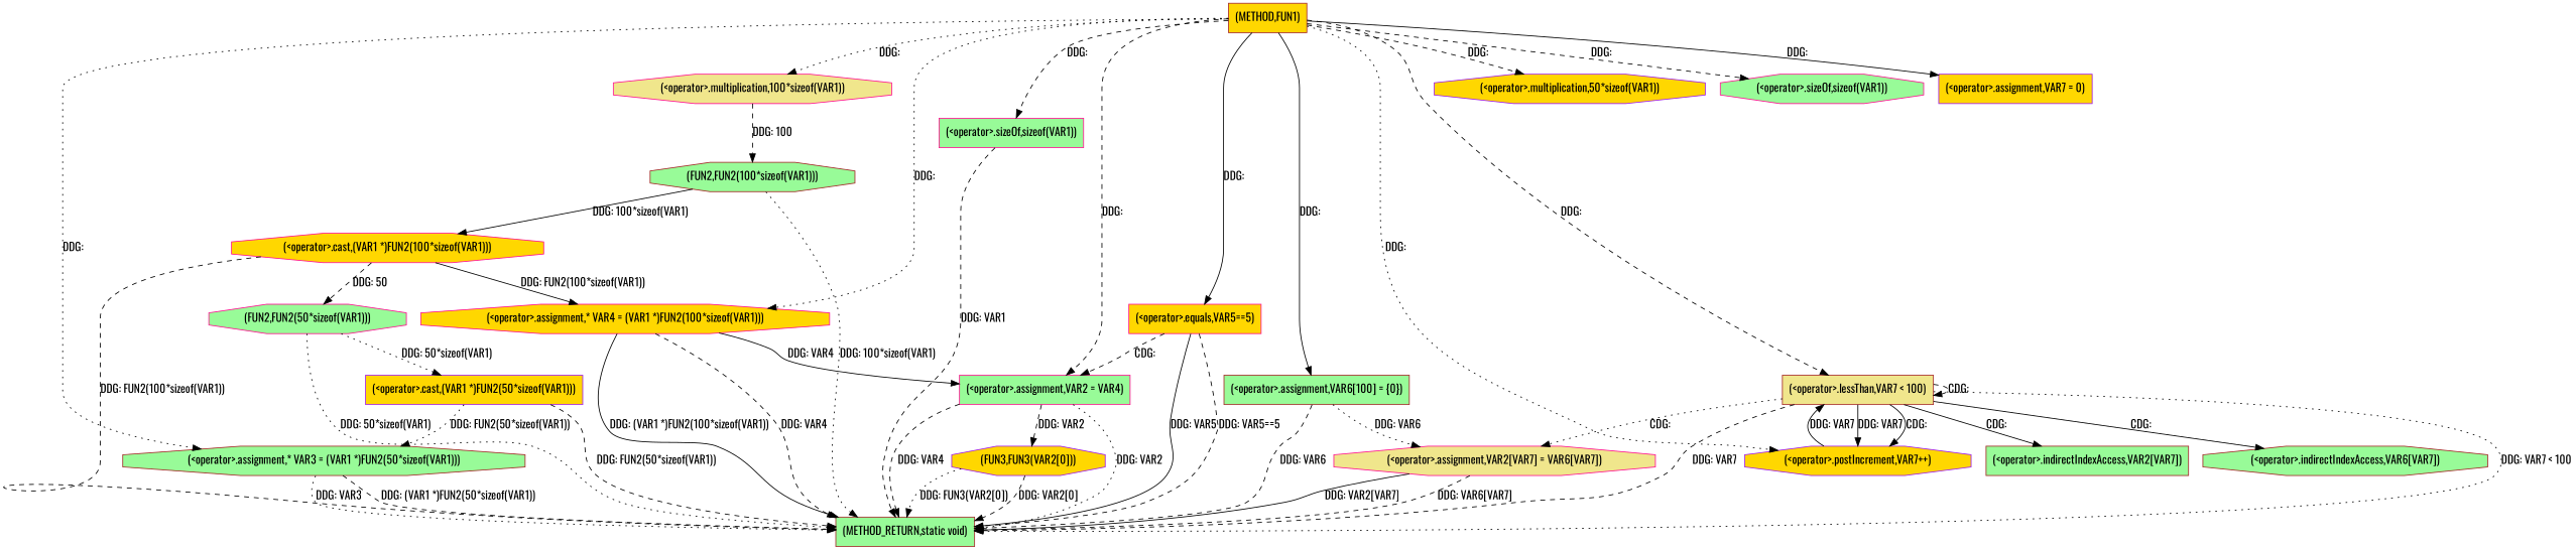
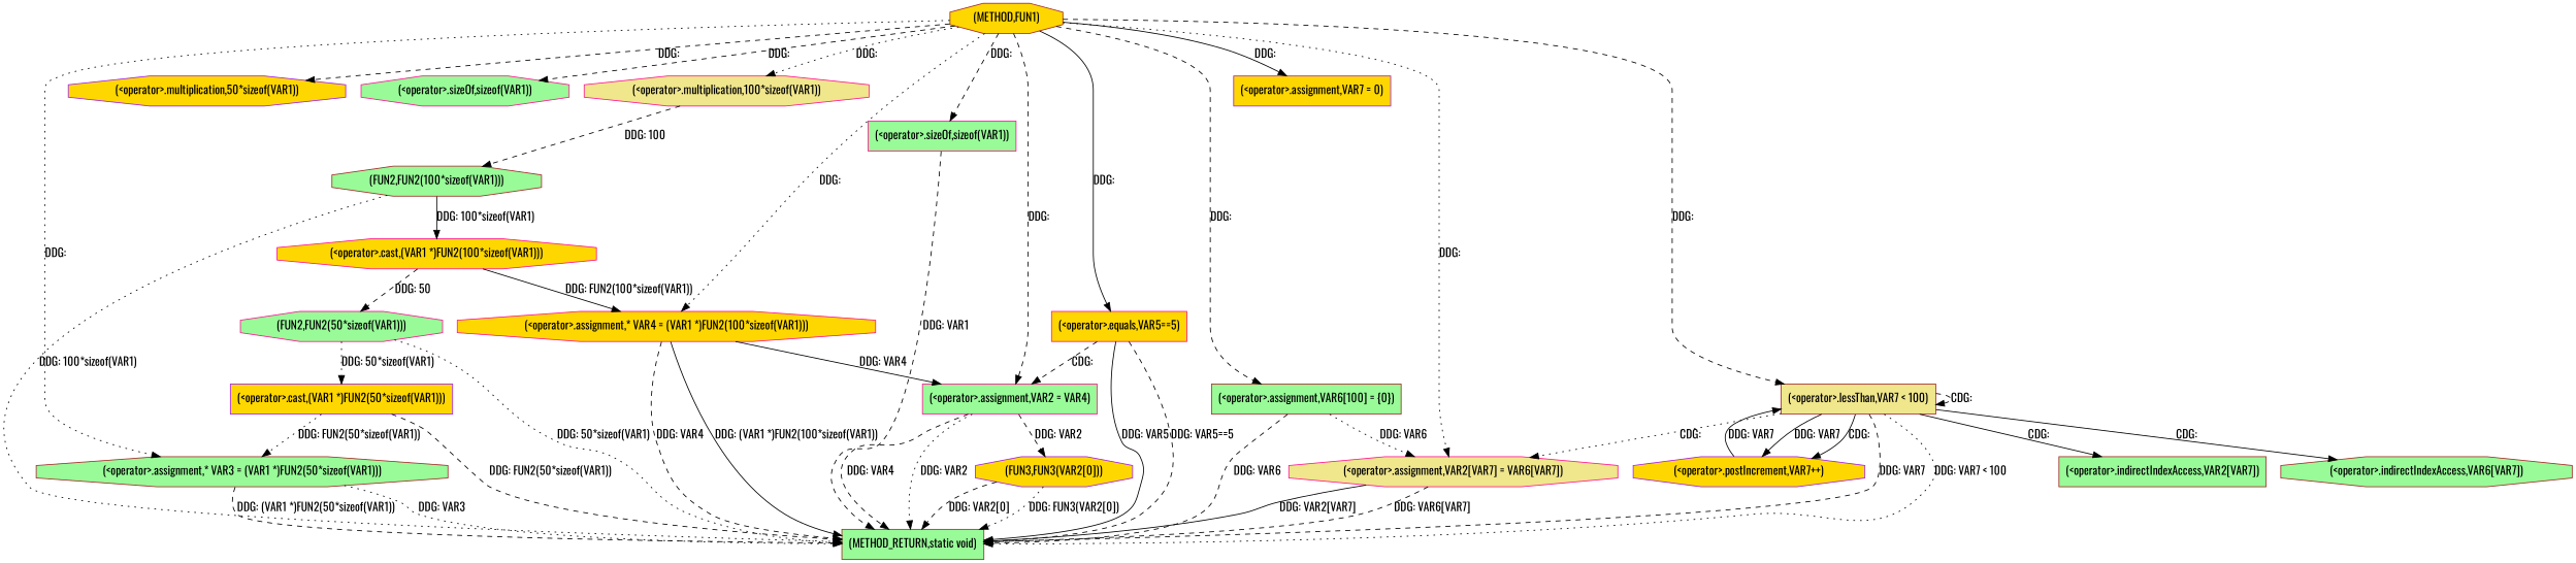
  digraph {
    fontname=Oswald
    node [color=deeppink fillcolor=palegreen fontname=Oswald shape=octagon style=filled]
    edge [fontname=Oswald style=dashed]
-   n1 [color=brown fillcolor=gold label="(METHOD,FUN1)" shape=box]
+   n1 [color=brown fillcolor=gold label="(METHOD,FUN1)"]
    n2 [color=brown label="(<operator>.assignment,* VAR3 = (VAR1 *)FUN2(50*sizeof(VAR1)))"]
    n3 [color=purple fillcolor=gold label="(<operator>.multiplication,50*sizeof(VAR1))"]
    n4 [label="(<operator>.sizeOf,sizeof(VAR1))"]
    n5 [fillcolor=gold label="(<operator>.assignment,* VAR4 = (VAR1 *)FUN2(100*sizeof(VAR1)))"]
    n6 [fillcolor=khaki label="(<operator>.multiplication,100*sizeof(VAR1))"]
    n7 [label="(<operator>.sizeOf,sizeof(VAR1))" shape=box]
    n8 [fillcolor=gold label="(<operator>.equals,VAR5==5)" shape=box]
    n9 [label="(<operator>.assignment,VAR2 = VAR4)" shape=box]
    n10 [color=brown label="(<operator>.assignment,VAR6[100] = {0})" shape=box]
    n11 [color=purple fillcolor=gold label="(<operator>.assignment,VAR7 = 0)" shape=box]
    n12 [color=brown fillcolor=khaki label="(<operator>.lessThan,VAR7 < 100)" shape=box]
    n13 [color=purple fillcolor=gold label="(<operator>.postIncrement,VAR7++)"]
    n14 [color=brown label="(METHOD_RETURN,static void)" shape=box]
    n15 [color=brown label="(FUN2,FUN2(100*sizeof(VAR1)))"]
    n16 [color=purple fillcolor=gold label="(FUN3,FUN3(VAR2[0]))"]
    n17 [fillcolor=khaki label="(<operator>.assignment,VAR2[VAR7] = VAR6[VAR7])"]
    n18 [color=brown label="(<operator>.indirectIndexAccess,VAR2[VAR7])" shape=box]
    n19 [color=brown label="(<operator>.indirectIndexAccess,VAR6[VAR7])"]
    n20 [color=purple fillcolor=gold label="(<operator>.cast,(VAR1 *)FUN2(50*sizeof(VAR1)))" shape=box]
    n21 [label="(FUN2,FUN2(50*sizeof(VAR1)))"]
    n22 [fillcolor=gold label="(<operator>.cast,(VAR1 *)FUN2(100*sizeof(VAR1)))"]
    n1 -> n2 [label="DDG: " style=dotted]
    n1 -> n3 [label="DDG: "]
    n1 -> n4 [label="DDG: "]
    n1 -> n5 [label="DDG: " style=dotted]
    n1 -> n6 [label="DDG: " style=dotted]
    n1 -> n7 [label="DDG: "]
    n1 -> n8 [label="DDG: " style=solid]
    n1 -> n9 [label="DDG: "]
-   n1 -> n10 [label="DDG: " style=solid]
+   n1 -> n10 [label="DDG: "]
    n1 -> n11 [label="DDG: " style=solid]
    n1 -> n12 [label="DDG: "]
-   n1 -> n13 [label="DDG: " style=dotted]
+   n1 -> n17 [label="DDG: " style=dotted]
    n2 -> n14 [label="DDG: VAR3" style=dotted]
    n2 -> n14 [label="DDG: (VAR1 *)FUN2(50*sizeof(VAR1))"]
    n5 -> n9 [label="DDG: VAR4" style=solid]
    n5 -> n14 [label="DDG: VAR4"]
    n5 -> n14 [label="DDG: (VAR1 *)FUN2(100*sizeof(VAR1))" style=solid]
    n6 -> n15 [label="DDG: 100"]
    n7 -> n14 [label="DDG: VAR1"]
    n8 -> n9 [label="CDG: "]
    n8 -> n14 [label="DDG: VAR5" style=solid]
    n8 -> n14 [label="DDG: VAR5==5"]
    n9 -> n14 [label="DDG: VAR4"]
    n9 -> n14 [label="DDG: VAR2" style=dotted]
    n9 -> n16 [label="DDG: VAR2"]
    n10 -> n14 [label="DDG: VAR6"]
    n10 -> n17 [label="DDG: VAR6" style=dotted]
    n12 -> n12 [label="CDG: "]
    n12 -> n13 [label="DDG: VAR7" style=solid]
    n12 -> n13 [label="CDG: " style=solid]
    n12 -> n14 [label="DDG: VAR7"]
    n12 -> n14 [label="DDG: VAR7 < 100" style=dotted]
    n12 -> n17 [label="CDG: " style=dotted]
    n12 -> n18 [label="CDG: " style=solid]
    n12 -> n19 [label="CDG: " style=solid]
    n13 -> n12 [label="DDG: VAR7" style=solid]
    n15 -> n14 [label="DDG: 100*sizeof(VAR1)" style=dotted]
    n15 -> n22 [label="DDG: 100*sizeof(VAR1)" style=solid]
    n16 -> n14 [label="DDG: FUN3(VAR2[0])" style=dotted]
    n16 -> n14 [label="DDG: VAR2[0]"]
    n17 -> n14 [label="DDG: VAR6[VAR7]"]
    n17 -> n14 [label="DDG: VAR2[VAR7]" style=solid]
    n20 -> n2 [label="DDG: FUN2(50*sizeof(VAR1))" style=dotted]
    n20 -> n14 [label="DDG: FUN2(50*sizeof(VAR1))"]
    n21 -> n14 [label="DDG: 50*sizeof(VAR1)" style=dotted]
    n21 -> n20 [label="DDG: 50*sizeof(VAR1)" style=dotted]
    n22 -> n5 [label="DDG: FUN2(100*sizeof(VAR1))" style=solid]
-   n22 -> n14 [label="DDG: FUN2(100*sizeof(VAR1))"]
    n22 -> n21 [label="DDG: 50"]
  }
